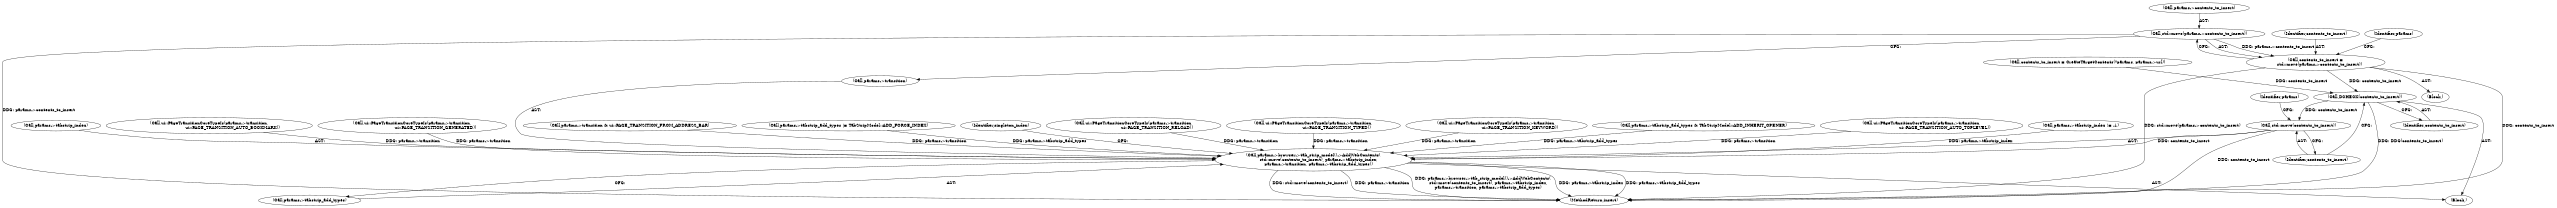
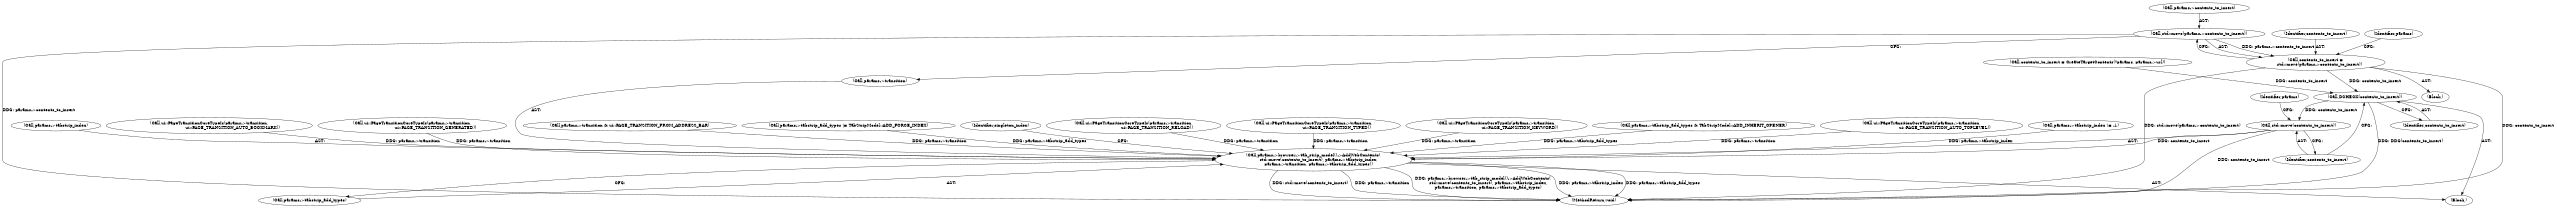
  digraph {
    n1 [label="(Call,std::move(params->contents_to_insert))"]
    n2 [label="(Call,contents_to_insert =\n      std::move(params->contents_to_insert))"]
-   n3 [label="(MethodReturn,insert)"]
+   n3 [label="(MethodReturn,void)"]
    n4 [label="(Call,params->transition)"]
    n5 [label="(Call,DCHECK(contents_to_insert))"]
    n6 [label="(Block,)"]
    n7 [label="(Call,params->contents_to_insert)"]
    n8 [label="(Call,std::move(contents_to_insert))"]
    n9 [label="(Identifier,contents_to_insert)"]
    n10 [label="(Block,)"]
    n11 [label="(Call,params->browser->tab_strip_model()->AddWebContents(\n        std::move(contents_to_insert), params->tabstrip_index,\n        params->transition, params->tabstrip_add_types))"]
    n12 [label="(Identifier,contents_to_insert)"]
    n13 [label="(Call,params->tabstrip_add_types)"]
    n14 [label="(Call,ui::PageTransitionCoreTypeIs(params->transition,\n                                   ui::PAGE_TRANSITION_RELOAD))"]
    n15 [label="(Call,ui::PageTransitionCoreTypeIs(params->transition,\n                                   ui::PAGE_TRANSITION_TYPED))"]
    n16 [label="(Call,ui::PageTransitionCoreTypeIs(params->transition,\n                                   ui::PAGE_TRANSITION_KEYWORD))"]
    n17 [label="(Call,params->tabstrip_add_types & TabStripModel::ADD_INHERIT_OPENER)"]
    n18 [label="(Call,ui::PageTransitionCoreTypeIs(params->transition,\n                                   ui::PAGE_TRANSITION_AUTO_TOPLEVEL))"]
    n19 [label="(Call,params->tabstrip_index != -1)"]
    n20 [label="(Identifier,contents_to_insert)"]
    n21 [label="(Call,params->tabstrip_index)"]
    n22 [label="(Call,ui::PageTransitionCoreTypeIs(params->transition,\n                                   ui::PAGE_TRANSITION_AUTO_BOOKMARK))"]
    n23 [label="(Call,contents_to_insert = CreateTargetContents(*params, params->url))"]
    n24 [label="(Identifier,params)"]
    n25 [label="(Call,ui::PageTransitionCoreTypeIs(params->transition,\n                                   ui::PAGE_TRANSITION_GENERATED))"]
    n26 [label="(Call,params->transition & ui::PAGE_TRANSITION_FROM_ADDRESS_BAR)"]
    n27 [label="(Identifier,params)"]
    n28 [label="(Call,params->tabstrip_add_types |= TabStripModel::ADD_FORCE_INDEX)"]
    n29 [label="(Identifier,singleton_index)"]
    n1 -> n2 [label="AST: "]
    n1 -> n2 [label="DDG: params->contents_to_insert"]
    n1 -> n3 [label="DDG: params->contents_to_insert"]
    n1 -> n4 [label="CFG: "]
    n2 -> n1 [label="CFG: "]
    n2 -> n3 [label="DDG: contents_to_insert"]
    n2 -> n3 [label="DDG: std::move(params->contents_to_insert)"]
    n2 -> n5 [label="DDG: contents_to_insert"]
    n2 -> n6 [label="AST: "]
    n4 -> n11 [label="AST: "]
    n5 -> n3 [label="DDG: DDG(contents_to_insert)"]
    n5 -> n8 [label="DDG: contents_to_insert"]
    n5 -> n9 [label="CFG: "]
    n5 -> n10 [label="AST: "]
    n7 -> n1 [label="AST: "]
    n8 -> n3 [label="DDG: contents_to_insert"]
    n8 -> n11 [label="AST: "]
    n8 -> n11 [label="DDG: contents_to_insert"]
    n8 -> n12 [label="CFG: "]
    n9 -> n5 [label="AST: "]
    n11 -> n3 [label="DDG: params->tabstrip_index"]
    n11 -> n3 [label="DDG: params->tabstrip_add_types"]
    n11 -> n3 [label="DDG: std::move(contents_to_insert)"]
    n11 -> n3 [label="DDG: params->transition"]
    n11 -> n3 [label="DDG: params->browser->tab_strip_model()->AddWebContents(\n        std::move(contents_to_insert), params->tabstrip_index,\n        params->transition, params->tabstrip_add_types)"]
    n11 -> n10 [label="AST: "]
    n11 -> n13 [label="CFG: "]
    n12 -> n5 [label="CFG: "]
    n12 -> n8 [label="AST: "]
    n13 -> n11 [label="AST: "]
    n14 -> n11 [label="DDG: params->transition"]
    n15 -> n11 [label="DDG: params->transition"]
    n16 -> n11 [label="DDG: params->transition"]
    n17 -> n11 [label="DDG: params->tabstrip_add_types"]
    n18 -> n11 [label="DDG: params->transition"]
    n19 -> n11 [label="DDG: params->tabstrip_index"]
    n20 -> n2 [label="AST: "]
    n21 -> n11 [label="AST: "]
    n22 -> n11 [label="DDG: params->transition"]
    n23 -> n5 [label="DDG: contents_to_insert"]
    n24 -> n2 [label="CFG: "]
    n25 -> n11 [label="DDG: params->transition"]
    n26 -> n11 [label="DDG: params->transition"]
    n27 -> n8 [label="CFG: "]
    n28 -> n11 [label="DDG: params->tabstrip_add_types"]
    n29 -> n11 [label="CFG: "]
  }
